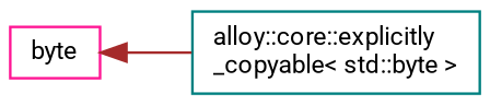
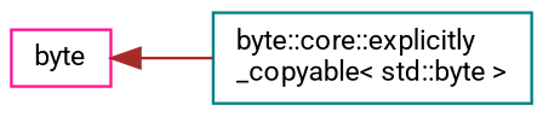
  digraph {
    rankdir=LR
    fontname=Roboto
    node [fillcolor=white fontname=Roboto fontsize=10 shape=record style=filled]
    n1 [color=deeppink height=0.2 label=byte width=0.4]
-   n2 [color=teal height=0.2 label="alloy::core::explicitly\l_copyable\< std::byte \>" width=0.4]
+   n2 [color=teal height=0.2 label="byte::core::explicitly\l_copyable\< std::byte \>" width=0.4]
    n1 -> n2 [color=brown dir=back fontname=Roboto fontsize=10 labelfontname=Helvetica labelfontsize=10 style=solid]
  }
